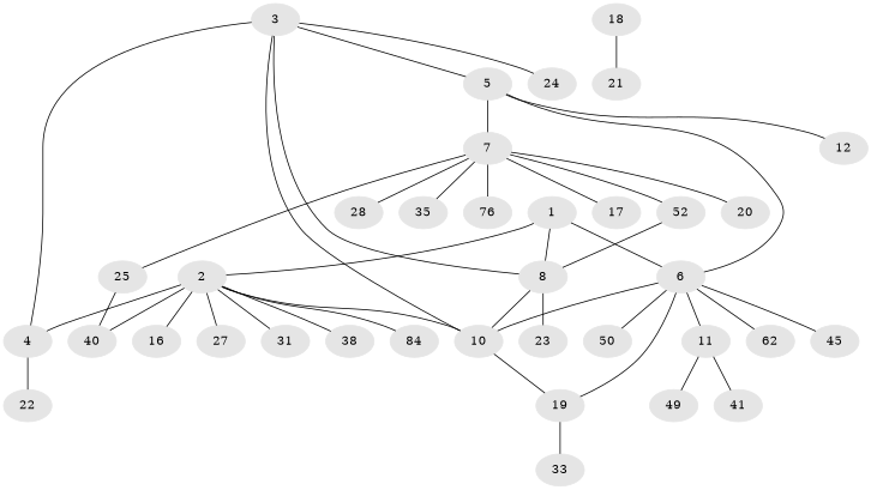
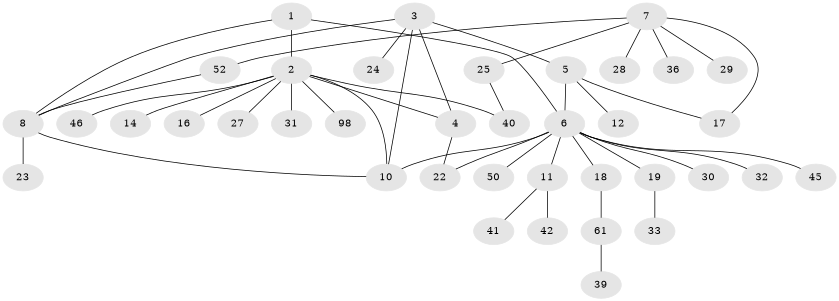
  graph {
    node [color=gray90 style=filled]
    2 [super="+15"]
    4 [super="+48"]
    10 [super="+26"]
-   14 [label=84]
+   14
    16
    27
    31 [super="+43"]
-   38
+   38 [label=98]
    40
+   46
    1
    6 [super="+9"]
    8 [super="+34"]
    22 [super="+37"]
    11 [super="+45"]
    18
    19
-   32 [label=62]
+   30 [super="+51"]
+   32
    n20 [label=45]
    50
    23
    3 [super="+29"]
    5
    24
    7 [super="+13"]
    12
    17
-   20
+   20 [label=29]
    25
    28
-   35
-   36 [super="+41" label=76]
+   36 [super="+41"]
    52
    n35 [label=41]
-   49
-   21 [super="+42"]
+   49 [label=42]
+   21 [super="+42" label=61]
    33
+   39
    2 -- 4
    2 -- 10
    2 -- 14
    2 -- 16
    2 -- 27
    2 -- 31
    2 -- 38
    2 -- 40
+   2 -- 46
    4 -- 22
-   10 -- 19
    1 -- 2
    1 -- 6
    1 -- 8
    6 -- 10
+   6 -- 22
    6 -- 11
+   6 -- 18
    6 -- 19
+   6 -- 30
    6 -- 32
    6 -- n20
    6 -- 50
    8 -- 10
    8 -- 23
    11 -- n35
    11 -- 49
    18 -- 21
    19 -- 33
    3 -- 4
    3 -- 10
    3 -- 8
    3 -- 5
    3 -- 24
    5 -- 6
-   5 -- 7
+   5 -- 17
    5 -- 12
    7 -- 17
    7 -- 20
    7 -- 25
    7 -- 28
-   7 -- 35
    7 -- 36
    7 -- 52
    25 -- 40
    52 -- 8
+   21 -- 39
  }
